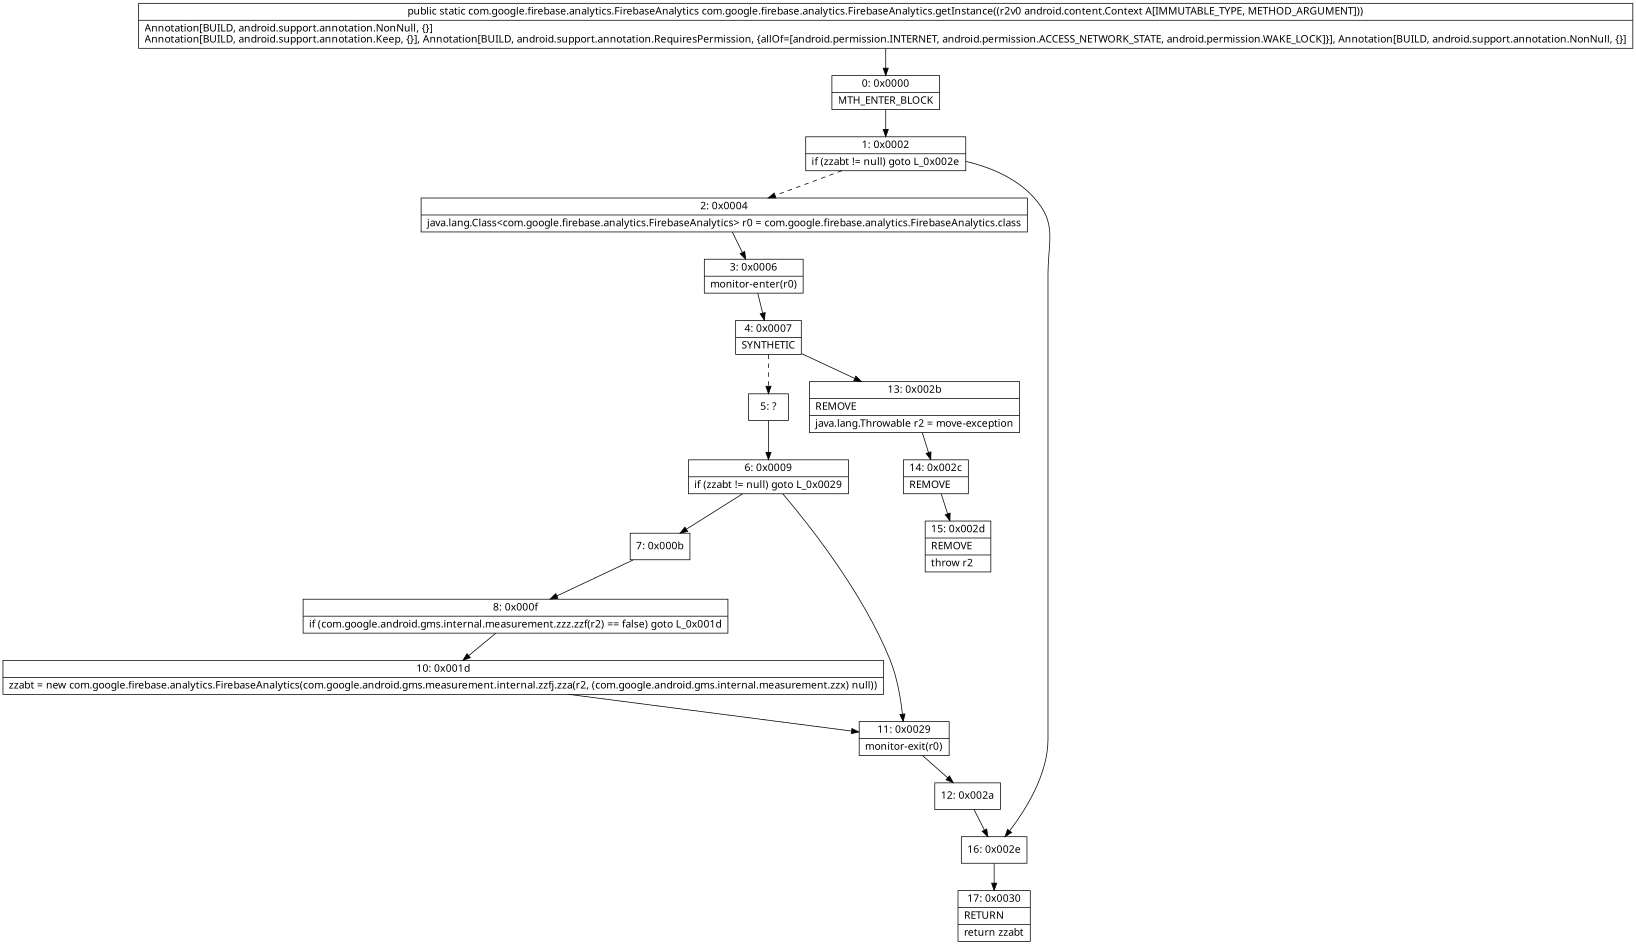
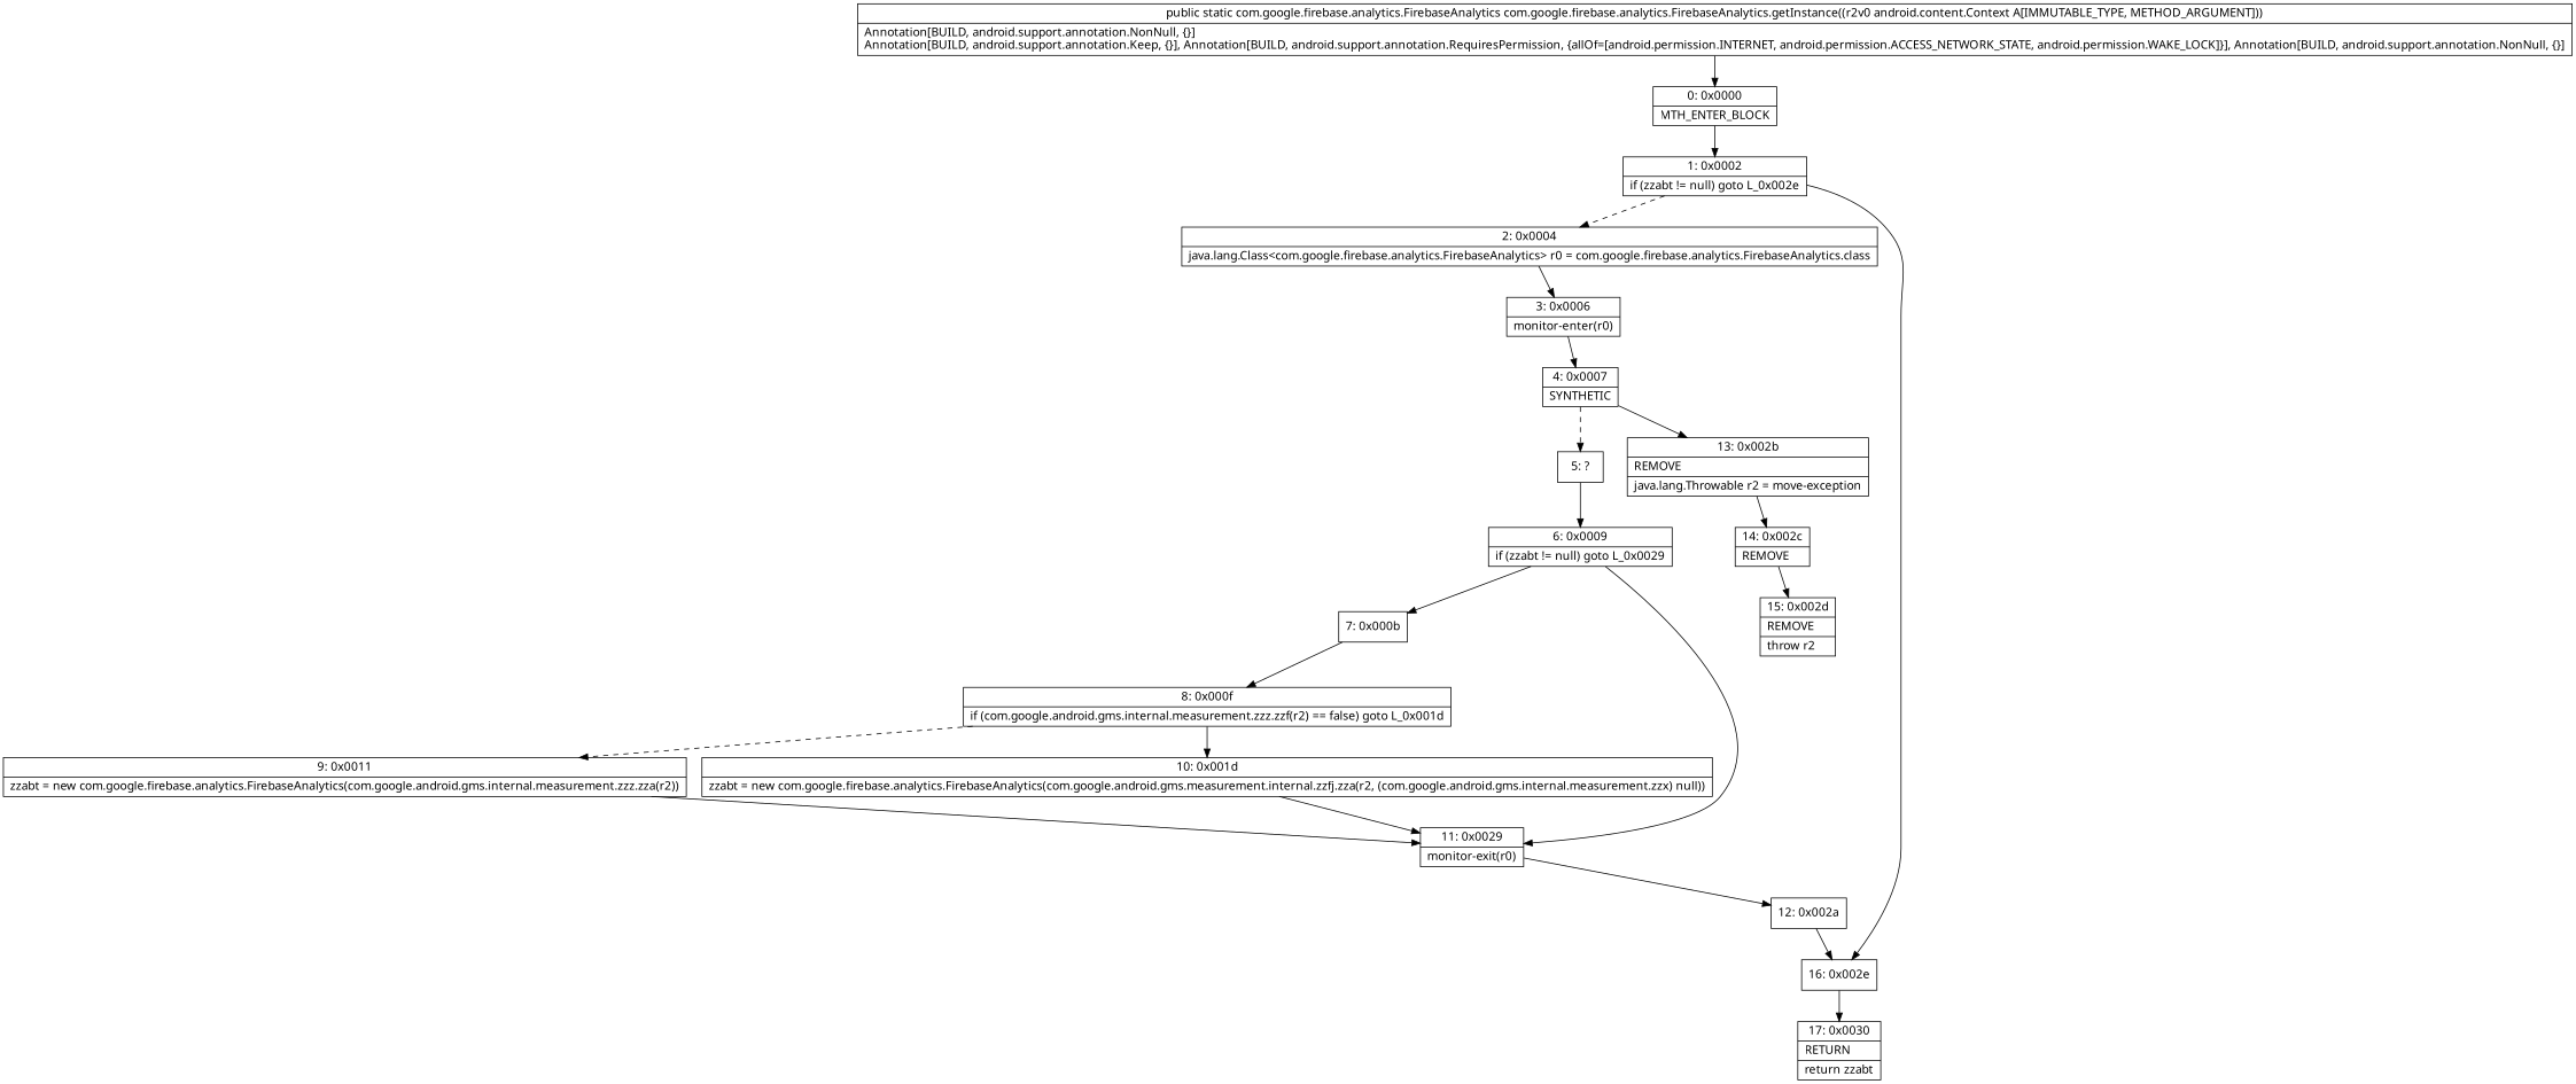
  digraph {
    fontname="Noto Sans"
    node [fontname="Noto Sans" shape=record]
    edge [fontname="Noto Sans"]
    n1 [label="{0\:\ 0x0000|MTH_ENTER_BLOCK\l}"]
    n2 [label="{1\:\ 0x0002|if (zzabt != null) goto L_0x002e\l}"]
    n3 [label="{2\:\ 0x0004|java.lang.Class\<com.google.firebase.analytics.FirebaseAnalytics\> r0 = com.google.firebase.analytics.FirebaseAnalytics.class\l}"]
    n4 [label="{16\:\ 0x002e}"]
    n5 [label="{3\:\ 0x0006|monitor\-enter(r0)\l}"]
    n6 [label="{17\:\ 0x0030|RETURN\l|return zzabt\l}"]
    n7 [label="{4\:\ 0x0007|SYNTHETIC\l}"]
    n8 [label="{5\:\ ?}"]
    n9 [label="{13\:\ 0x002b|REMOVE\l|java.lang.Throwable r2 = move\-exception\l}"]
    n10 [label="{6\:\ 0x0009|if (zzabt != null) goto L_0x0029\l}"]
    n11 [label="{14\:\ 0x002c|REMOVE\l}"]
    n12 [label="{7\:\ 0x000b}"]
    n13 [label="{11\:\ 0x0029|monitor\-exit(r0)\l}"]
    n14 [label="{8\:\ 0x000f|if (com.google.android.gms.internal.measurement.zzz.zzf(r2) == false) goto L_0x001d\l}"]
    n15 [label="{12\:\ 0x002a}"]
+   n16 [label="{9\:\ 0x0011|zzabt = new com.google.firebase.analytics.FirebaseAnalytics(com.google.android.gms.internal.measurement.zzz.zza(r2))\l}"]
    n17 [label="{10\:\ 0x001d|zzabt = new com.google.firebase.analytics.FirebaseAnalytics(com.google.android.gms.measurement.internal.zzfj.zza(r2, (com.google.android.gms.internal.measurement.zzx) null))\l}"]
    n18 [label="{15\:\ 0x002d|REMOVE\l|throw r2\l}"]
    n19 [label="{public static com.google.firebase.analytics.FirebaseAnalytics com.google.firebase.analytics.FirebaseAnalytics.getInstance((r2v0 android.content.Context A[IMMUTABLE_TYPE, METHOD_ARGUMENT]))  | Annotation[BUILD, android.support.annotation.NonNull, \{\}]\lAnnotation[BUILD, android.support.annotation.Keep, \{\}], Annotation[BUILD, android.support.annotation.RequiresPermission, \{allOf=[android.permission.INTERNET, android.permission.ACCESS_NETWORK_STATE, android.permission.WAKE_LOCK]\}], Annotation[BUILD, android.support.annotation.NonNull, \{\}]\l}"]
    n1 -> n2
    n2 -> n3 [style=dashed]
    n2 -> n4
    n3 -> n5
    n4 -> n6
    n5 -> n7
    n7 -> n8 [style=dashed]
    n7 -> n9
    n8 -> n10
    n9 -> n11
    n10 -> n12 [style=solid]
    n10 -> n13
    n11 -> n18
    n12 -> n14
    n13 -> n15
+   n14 -> n16 [style=dashed]
    n14 -> n17
    n15 -> n4
+   n16 -> n13
    n17 -> n13
    n19 -> n1
  }
